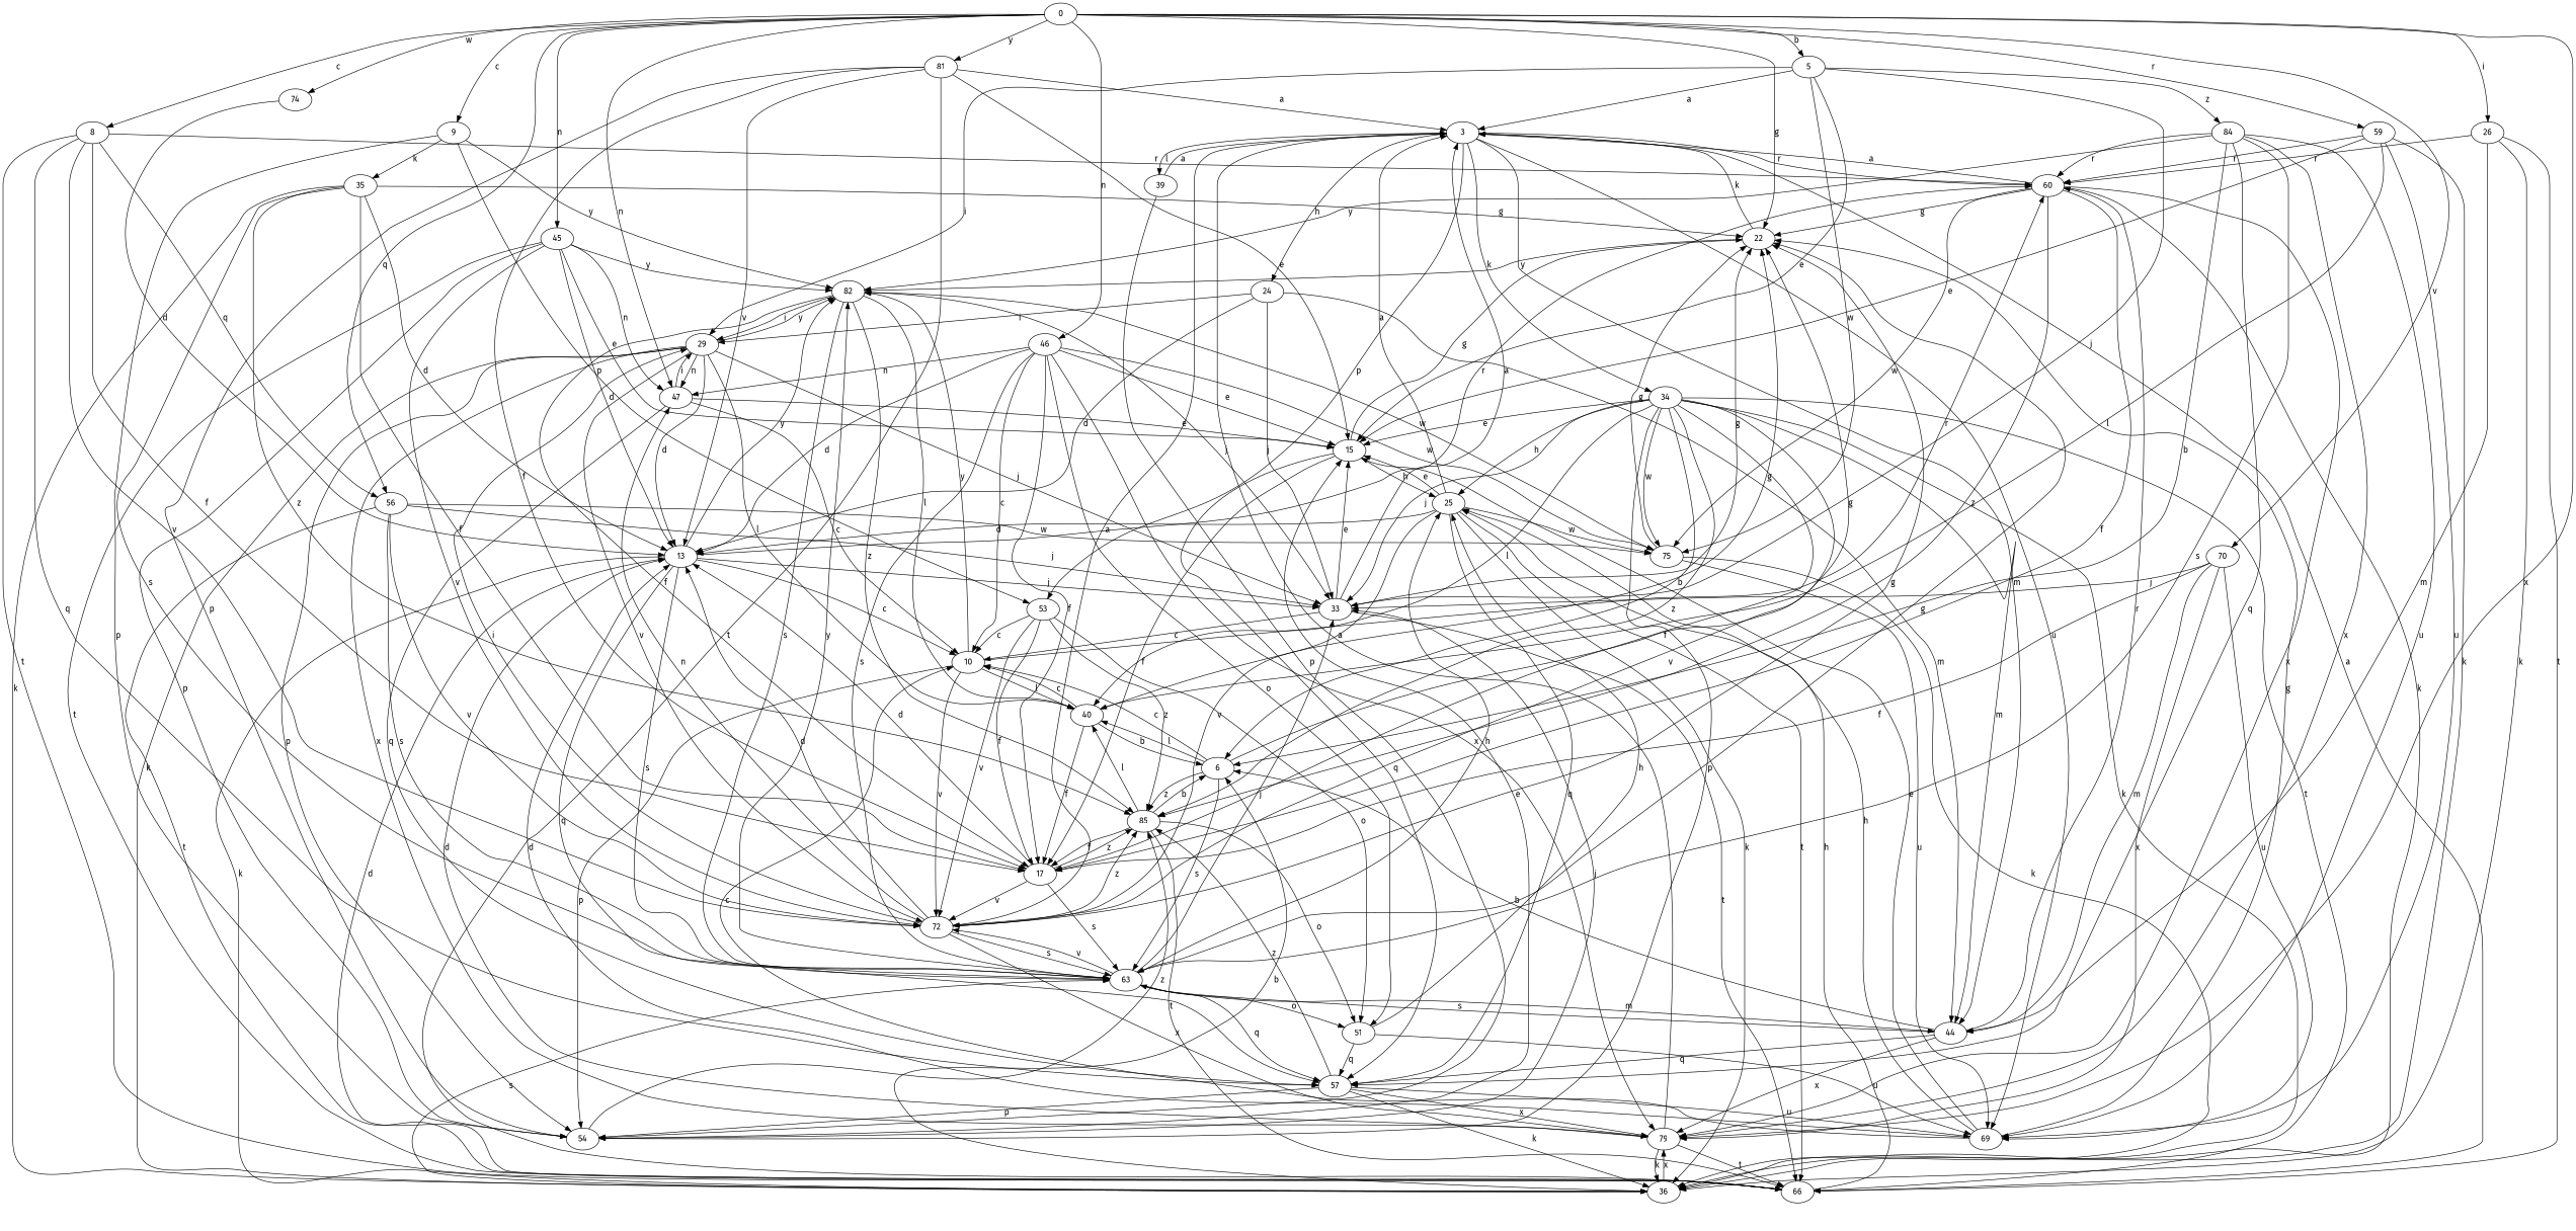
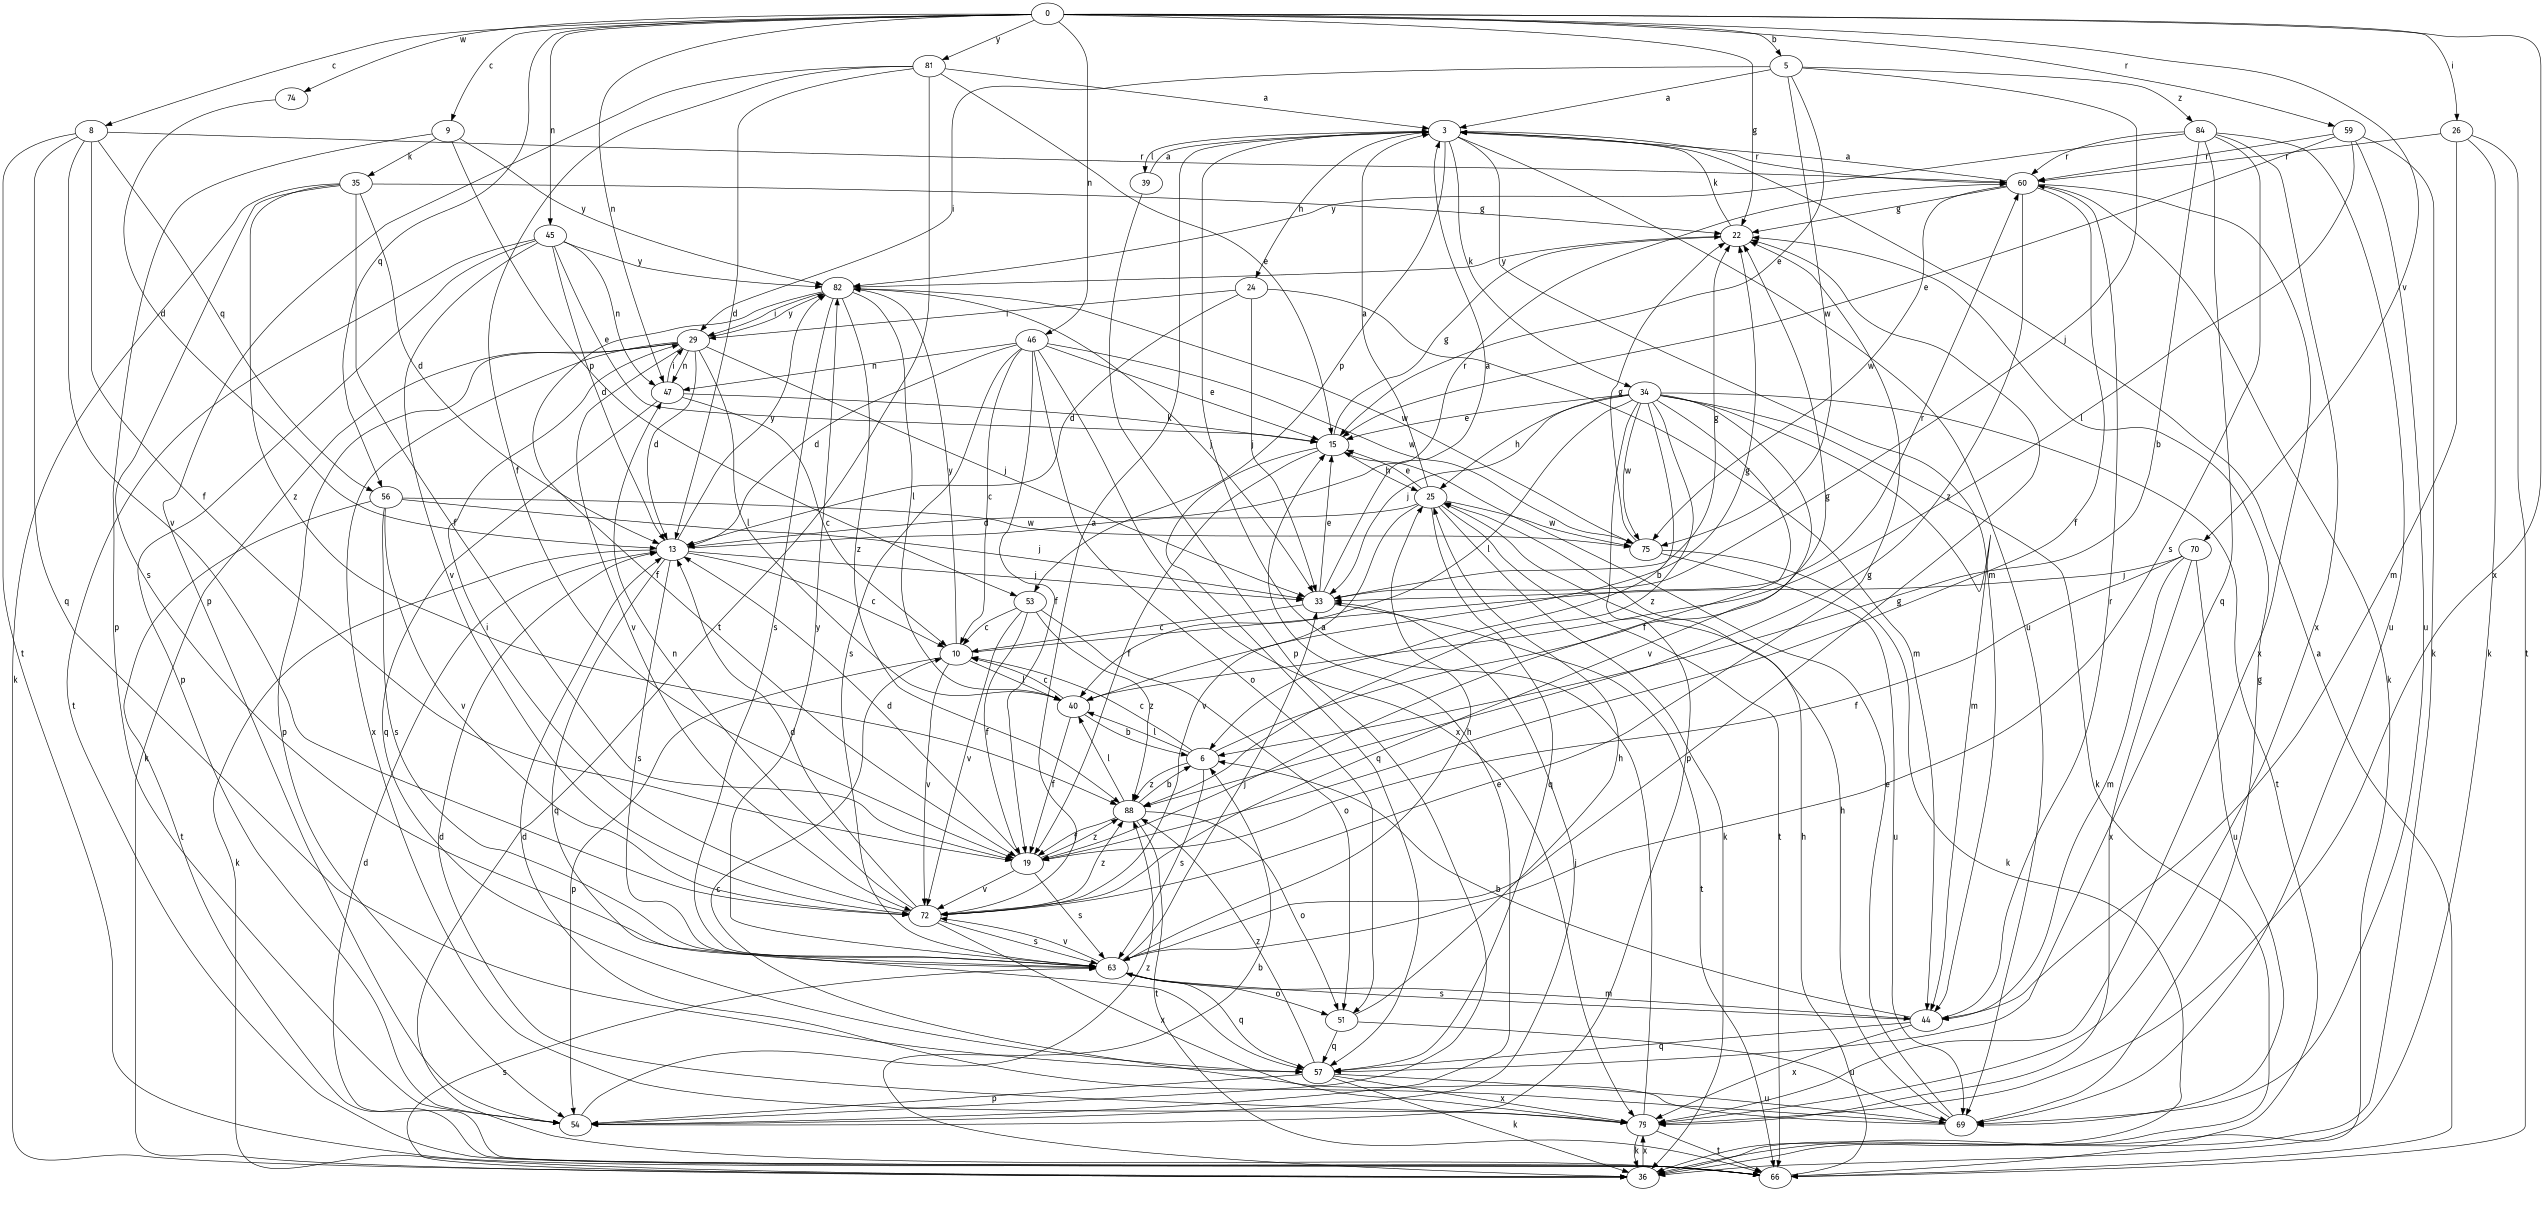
  strict digraph {
    fontname="Fira Sans"
    node [fontname="Fira Sans"]
    edge [fontname="Fira Sans"]
    0
    5
    8
    9
    22
    26
    45
    46
    47
    56
    59
    70
    74
    79
    81
    3
    15
    29
    33
    75
    84
    60
-   19 [label=17]
+   19
    57
    66
    72
    53
    35
    54
    82
    44
    36
    13
    10
    63
    n36 [label=51]
    69
    40
    24
    34
    39
    6
-   85
+   85 [label=88]
    25
    0 -> 5 [label=b]
    0 -> 8 [label=c]
    0 -> 9 [label=c]
    0 -> 22 [label=g]
    0 -> 26 [label=i]
    0 -> 45 [label=n]
    0 -> 46 [label=n]
    0 -> 47 [label=n]
    0 -> 56 [label=q]
    0 -> 59 [label=r]
    0 -> 70 [label=v]
    0 -> 74 [label=w]
    0 -> 79 [label=x]
    0 -> 81 [label=y]
    5 -> 3 [label=a]
    5 -> 15 [label=e]
    5 -> 29 [label=i]
    5 -> 33 [label=j]
    5 -> 75 [label=w]
    5 -> 84 [label=z]
    8 -> 56 [label=q]
    8 -> 60 [label=r]
    8 -> 19 [label=f]
    8 -> 57 [label=q]
    8 -> 66 [label=t]
    8 -> 72 [label=v]
    9 -> 53 [label=p]
    9 -> 35 [label=k]
    9 -> 54 [label=p]
    9 -> 82 [label=y]
    22 -> 3 [label=k]
    22 -> 82 [label=y]
    26 -> 60 [label=r]
    26 -> 66 [label=t]
    26 -> 44 [label=m]
    26 -> 36 [label=k]
    45 -> 47 [label=n]
    45 -> 15 [label=e]
    45 -> 66 [label=t]
    45 -> 72 [label=v]
    45 -> 54 [label=p]
    45 -> 82 [label=y]
    45 -> 13 [label=d]
    46 -> 47 [label=n]
    46 -> 79 [label=x]
    46 -> 15 [label=e]
    46 -> 75 [label=w]
    46 -> 19 [label=f]
    46 -> 13 [label=d]
    46 -> 10 [label=c]
    46 -> 63 [label=s]
    46 -> n36 [label=o]
-   47 -> 15 [label=e]
+   47 -> 15 [label=k]
    47 -> 29 [label=i]
    47 -> 57 [label=q]
    47 -> 10 [label=c]
    56 -> 33 [label=j]
    56 -> 75 [label=w]
    56 -> 66 [label=t]
    56 -> 72 [label=v]
    56 -> 63 [label=s]
    59 -> 15 [label=e]
    59 -> 60 [label=r]
    59 -> 36 [label=k]
    59 -> 69 [label=u]
    59 -> 40 [label=l]
    70 -> 79 [label=x]
    70 -> 33 [label=j]
    70 -> 19 [label=f]
    70 -> 44 [label=m]
    70 -> 69 [label=u]
    74 -> 13 [label=d]
    79 -> 3 [label=a]
    79 -> 66 [label=t]
    79 -> 36 [label=k]
    79 -> 13 [label=d]
    81 -> 3 [label=a]
    81 -> 15 [label=e]
    81 -> 19 [label=f]
    81 -> 66 [label=t]
    81 -> 54 [label=p]
-   81 -> 13 [label=v]
+   81 -> 13 [label=d]
    3 -> 60 [label=r]
    3 -> 53 [label=p]
    3 -> 44 [label=m]
    3 -> 69 [label=u]
    3 -> 24 [label=h]
    3 -> 34 [label=k]
    3 -> 39 [label=l]
    15 -> 22 [label=g]
    15 -> 19 [label=f]
    15 -> 57 [label=q]
    15 -> 25 [label=h]
    29 -> 47 [label=n]
    29 -> 79 [label=x]
    29 -> 33 [label=j]
    29 -> 72 [label=v]
    29 -> 54 [label=p]
    29 -> 82 [label=y]
    29 -> 36 [label=k]
    29 -> 13 [label=d]
    29 -> 40 [label=l]
    33 -> 22 [label=g]
    33 -> 3 [label=a]
    33 -> 15 [label=e]
    33 -> 66 [label=t]
    33 -> 10 [label=c]
    75 -> 22 [label=g]
    75 -> 36 [label=k]
    75 -> 69 [label=u]
    84 -> 79 [label=x]
    84 -> 60 [label=r]
    84 -> 57 [label=q]
    84 -> 82 [label=y]
    84 -> 63 [label=s]
    84 -> 69 [label=u]
    84 -> 6 [label=b]
    60 -> 22 [label=g]
    60 -> 79 [label=x]
    60 -> 3 [label=a]
    60 -> 75 [label=w]
    60 -> 19 [label=f]
    60 -> 36 [label=k]
    60 -> 85 [label=z]
    19 -> 72 [label=v]
    19 -> 13 [label=d]
    19 -> 63 [label=s]
    19 -> 85 [label=z]
    57 -> 79 [label=x]
    57 -> 54 [label=p]
    57 -> 36 [label=k]
    57 -> 69 [label=u]
    57 -> 85 [label=z]
    66 -> 3 [label=a]
    66 -> 13 [label=d]
    66 -> 25 [label=h]
    72 -> 22 [label=g]
    72 -> 47 [label=n]
    72 -> 79 [label=x]
    72 -> 3 [label=a]
    72 -> 29 [label=i]
    72 -> 13 [label=d]
    72 -> 63 [label=s]
    72 -> 85 [label=z]
    53 -> 19 [label=f]
    53 -> 72 [label=v]
    53 -> 10 [label=c]
    53 -> n36 [label=o]
    53 -> 85 [label=z]
    35 -> 22 [label=g]
    35 -> 19 [label=f]
    35 -> 36 [label=k]
    35 -> 13 [label=d]
    35 -> 63 [label=s]
    35 -> 85 [label=z]
    54 -> 15 [label=e]
    54 -> 33 [label=j]
    54 -> 85 [label=z]
    82 -> 29 [label=i]
    82 -> 33 [label=j]
    82 -> 75 [label=w]
    82 -> 19 [label=f]
    82 -> 63 [label=s]
    82 -> 40 [label=l]
    82 -> 85 [label=z]
    44 -> 79 [label=x]
    44 -> 60 [label=r]
    44 -> 57 [label=q]
    44 -> 63 [label=s]
    44 -> 6 [label=b]
    36 -> 79 [label=x]
    36 -> 63 [label=s]
    36 -> 6 [label=b]
    13 -> 33 [label=j]
    13 -> 60 [label=r]
    13 -> 57 [label=q]
    13 -> 82 [label=y]
    13 -> 36 [label=k]
    13 -> 10 [label=c]
    13 -> 63 [label=s]
    10 -> 60 [label=r]
    10 -> 72 [label=v]
    10 -> 54 [label=p]
    10 -> 82 [label=y]
    10 -> 40 [label=l]
    63 -> 22 [label=g]
    63 -> 33 [label=j]
    63 -> 57 [label=q]
    63 -> 72 [label=v]
    63 -> 82 [label=y]
    63 -> 44 [label=m]
    63 -> n36 [label=o]
    63 -> 25 [label=h]
    n36 -> 57 [label=q]
    n36 -> 69 [label=u]
    n36 -> 25 [label=h]
    69 -> 22 [label=g]
    69 -> 15 [label=e]
    69 -> 13 [label=d]
    69 -> 10 [label=c]
    69 -> 25 [label=h]
    40 -> 22 [label=g]
    40 -> 19 [label=f]
    40 -> 10 [label=c]
    40 -> 6 [label=b]
    24 -> 29 [label=i]
    24 -> 33 [label=j]
    24 -> 44 [label=m]
    24 -> 13 [label=d]
    34 -> 15 [label=e]
    34 -> 33 [label=j]
    34 -> 75 [label=w]
    34 -> 19 [label=f]
    34 -> 66 [label=t]
    34 -> 72 [label=v]
    34 -> 54 [label=p]
    34 -> 44 [label=m]
    34 -> 36 [label=k]
    34 -> 40 [label=l]
    34 -> 6 [label=b]
    34 -> 85 [label=z]
    34 -> 25 [label=h]
    39 -> 3 [label=a]
    39 -> 54 [label=p]
    6 -> 22 [label=g]
    6 -> 10 [label=c]
    6 -> 63 [label=s]
    6 -> 40 [label=l]
    6 -> 85 [label=z]
    85 -> 19 [label=f]
    85 -> 66 [label=t]
    85 -> n36 [label=o]
    85 -> 40 [label=l]
    85 -> 6 [label=b]
    25 -> 3 [label=a]
    25 -> 15 [label=e]
    25 -> 75 [label=w]
    25 -> 57 [label=q]
    25 -> 66 [label=t]
    25 -> 72 [label=v]
    25 -> 36 [label=k]
    25 -> 13 [label=d]
  }
